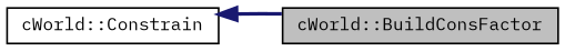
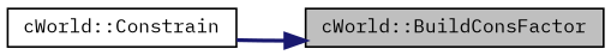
  digraph {
    rankdir=RL
    fontname="IBM Plex Mono"
    node [color=black fontname="IBM Plex Mono" fontsize=10 shape=record style=filled]
    n1 [fillcolor=grey75 fontcolor=black height=0.2 label="cWorld::BuildConsFactor" width=0.4]
    n2 [fillcolor=white height=0.2 label="cWorld::Constrain" width=0.4]
-   n2 -> n1 [color=midnightblue dir=back fontname="IBM Plex Mono" fontsize=10 labelfontname=Helvetica labelfontsize=10 style=bold]
+   n1 -> n2 [color=midnightblue dir=back fontname="IBM Plex Mono" fontsize=10 labelfontname=Helvetica labelfontsize=10 style=bold]
  }
